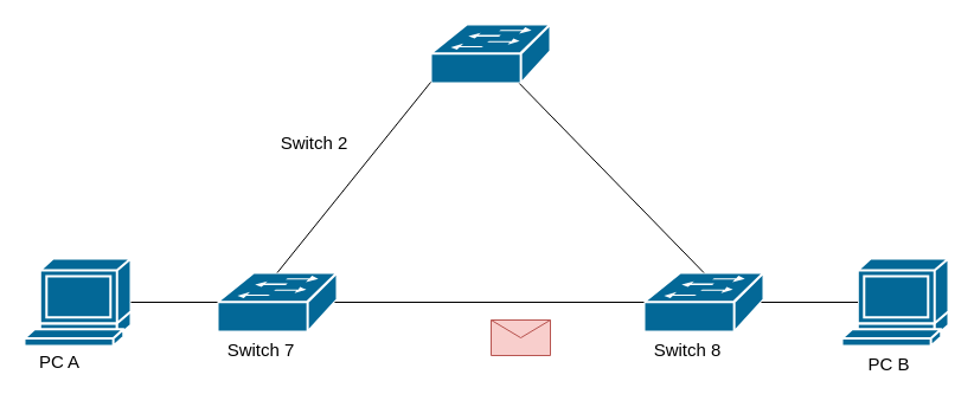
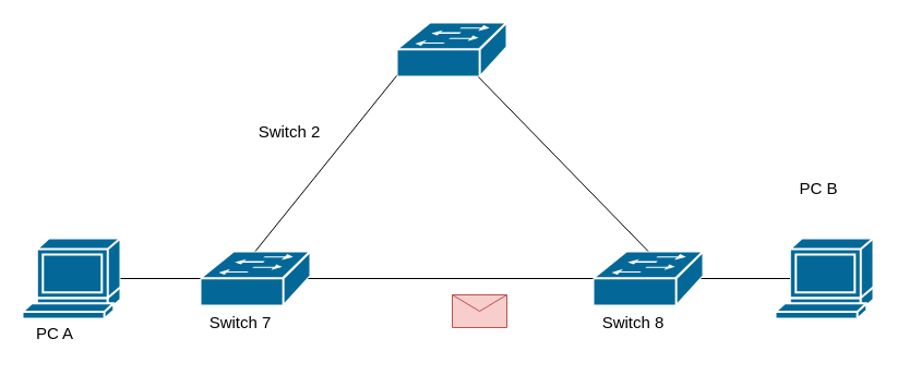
  <mxCell id="0" />
  <mxCell id="1" parent="0" />
  <mxCell id="2" value="" style="shape=mxgraph.cisco.switches.workgroup_switch;sketch=0;html=1;pointerEvents=1;dashed=0;fillColor=#036897;strokeColor=#ffffff;strokeWidth=2;verticalLabelPosition=bottom;verticalAlign=top;align=center;outlineConnect=0;" parent="1" vertex="1"><mxGeometry x="363" y="20" width="101" height="50" as="geometry" /></mxCell>
  <mxCell id="3" value="" style="shape=mxgraph.cisco.switches.workgroup_switch;sketch=0;html=1;pointerEvents=1;dashed=0;fillColor=#036897;strokeColor=#ffffff;strokeWidth=2;verticalLabelPosition=bottom;verticalAlign=top;align=center;outlineConnect=0;" parent="1" vertex="1"><mxGeometry x="543" y="230" width="101" height="50" as="geometry" /></mxCell>
  <mxCell id="4" value="" style="shape=mxgraph.cisco.switches.workgroup_switch;sketch=0;html=1;pointerEvents=1;dashed=0;fillColor=#036897;strokeColor=#ffffff;strokeWidth=2;verticalLabelPosition=bottom;verticalAlign=top;align=center;outlineConnect=0;" parent="1" vertex="1"><mxGeometry x="183" y="230" width="101" height="50" as="geometry" /></mxCell>
  <mxCell id="5" value="" style="shape=mxgraph.cisco.computers_and_peripherals.terminal;sketch=0;html=1;pointerEvents=1;dashed=0;fillColor=#036897;strokeColor=#ffffff;strokeWidth=2;verticalLabelPosition=bottom;verticalAlign=top;align=center;outlineConnect=0;" parent="1" vertex="1"><mxGeometry x="20" y="218" width="90" height="74" as="geometry" /></mxCell>
  <mxCell id="6" value="" style="endArrow=none;html=1;rounded=0;exitX=0.5;exitY=0;exitDx=0;exitDy=0;exitPerimeter=0;entryX=0;entryY=0.98;entryDx=0;entryDy=0;entryPerimeter=0;" parent="1" source="4" target="2" edge="1"><mxGeometry width="50" height="50" relative="1" as="geometry"><mxPoint x="270" y="210" as="sourcePoint" /><mxPoint x="320" y="160" as="targetPoint" /></mxGeometry></mxCell>
  <mxCell id="7" value="" style="endArrow=none;html=1;rounded=0;exitX=0.5;exitY=0;exitDx=0;exitDy=0;exitPerimeter=0;" parent="1" source="3" target="2" edge="1"><mxGeometry width="50" height="50" relative="1" as="geometry"><mxPoint x="370" y="270" as="sourcePoint" /><mxPoint x="420" y="220" as="targetPoint" /></mxGeometry></mxCell>
  <mxCell id="8" value="" style="endArrow=none;html=1;rounded=0;exitX=0.98;exitY=0.5;exitDx=0;exitDy=0;exitPerimeter=0;entryX=0;entryY=0.5;entryDx=0;entryDy=0;entryPerimeter=0;" parent="1" source="4" target="3" edge="1"><mxGeometry width="50" height="50" relative="1" as="geometry"><mxPoint x="370" y="270" as="sourcePoint" /><mxPoint x="420" y="220" as="targetPoint" /></mxGeometry></mxCell>
  <mxCell id="9" value="" style="shape=mxgraph.cisco.computers_and_peripherals.terminal;sketch=0;html=1;pointerEvents=1;dashed=0;fillColor=#036897;strokeColor=#ffffff;strokeWidth=2;verticalLabelPosition=bottom;verticalAlign=top;align=center;outlineConnect=0;" parent="1" vertex="1"><mxGeometry x="710" y="218" width="90" height="74" as="geometry" /></mxCell>
  <mxCell id="10" value="" style="endArrow=none;html=1;rounded=0;exitX=1;exitY=0.5;exitDx=0;exitDy=0;exitPerimeter=0;entryX=0;entryY=0.5;entryDx=0;entryDy=0;entryPerimeter=0;" parent="1" source="5" target="4" edge="1"><mxGeometry width="50" height="50" relative="1" as="geometry"><mxPoint x="190" y="390" as="sourcePoint" /><mxPoint x="240" y="340" as="targetPoint" /></mxGeometry></mxCell>
  <mxCell id="11" value="" style="endArrow=none;html=1;rounded=0;exitX=0.98;exitY=0.5;exitDx=0;exitDy=0;exitPerimeter=0;entryX=0.15;entryY=0.5;entryDx=0;entryDy=0;entryPerimeter=0;" parent="1" source="3" target="9" edge="1"><mxGeometry width="50" height="50" relative="1" as="geometry"><mxPoint x="610" y="260" as="sourcePoint" /><mxPoint x="660" y="210" as="targetPoint" /></mxGeometry></mxCell>
  <mxCell id="12" value="&lt;font style=&quot;font-size: 15px;&quot;&gt;PC A&lt;/font&gt;" style="text;html=1;strokeColor=none;fillColor=none;align=center;verticalAlign=middle;whiteSpace=wrap;rounded=0;" parent="1" vertex="1"><mxGeometry x="20" y="290" width="60" height="30" as="geometry" /></mxCell>
  <mxCell id="13" value="&lt;font style=&quot;font-size: 15px;&quot;&gt;Switch 7&lt;/font&gt;" style="text;html=1;strokeColor=none;fillColor=none;align=center;verticalAlign=middle;whiteSpace=wrap;rounded=0;" parent="1" vertex="1"><mxGeometry x="190" y="280" width="60" height="30" as="geometry" /></mxCell>
  <mxCell id="14" value="&lt;font style=&quot;font-size: 15px;&quot;&gt;Switch 2&lt;/font&gt;" style="text;html=1;strokeColor=none;fillColor=none;align=center;verticalAlign=middle;whiteSpace=wrap;rounded=0;" parent="1" vertex="1"><mxGeometry x="235" y="105" width="60" height="30" as="geometry" /></mxCell>
  <mxCell id="15" value="&lt;font style=&quot;font-size: 15px;&quot;&gt;Switch 8&lt;/font&gt;" style="text;html=1;strokeColor=none;fillColor=none;align=center;verticalAlign=middle;whiteSpace=wrap;rounded=0;" parent="1" vertex="1"><mxGeometry x="550" y="280" width="60" height="30" as="geometry" /></mxCell>
- <mxCell id="16" value="&lt;font style=&quot;font-size: 15px;&quot;&gt;PC B&lt;/font&gt;" style="text;html=1;strokeColor=none;fillColor=none;align=center;verticalAlign=middle;whiteSpace=wrap;rounded=0;" parent="1" vertex="1"><mxGeometry x="720" y="292" width="60" height="30" as="geometry" /></mxCell>
+ <mxCell id="16" value="&lt;font style=&quot;font-size: 15px;&quot;&gt;PC B&lt;/font&gt;" style="text;html=1;strokeColor=none;fillColor=none;align=center;verticalAlign=middle;whiteSpace=wrap;rounded=0;" parent="1" vertex="1"><mxGeometry x="720" y="157" width="60" height="30" as="geometry" /></mxCell>
  <mxCell id="17" value="" style="group" vertex="1" connectable="0" parent="1"><mxGeometry x="364" y="260" width="100" height="50" as="geometry" /></mxCell>
  <mxCell id="18" value="" style="shape=message;html=1;whiteSpace=wrap;html=1;outlineConnect=0;fontSize=15;rotation=0;fillColor=#f8cecc;strokeColor=#b85450;" parent="17" vertex="1"><mxGeometry x="50" y="10" width="50" height="30" as="geometry" /></mxCell>
  <mxCell id="19" value="" style="shape=image;html=1;verticalAlign=top;verticalLabelPosition=bottom;labelBackgroundColor=#ffffff;imageAspect=0;aspect=fixed;image=https://cdn3.iconfinder.com/data/icons/weather-free-2/32/Weather_Free_Outline_weather-wind-breeze-128.png;fontSize=15;rotation=-180;" vertex="1" parent="17"><mxGeometry width="50" height="50" as="geometry" /></mxCell>
